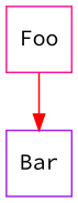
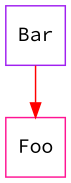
  digraph {
    splines=FALSE
    fontname="Source Code Pro"
    node [shape=square fontname="Source Code Pro"]
    n1 [label=Foo color=deeppink]
    n2 [label=Bar color=purple]
-   n1 -> n2 [color=red fontname="Source Code Pro"]
+   n2 -> n1 [color=red fontname="Source Code Pro"]
  }
